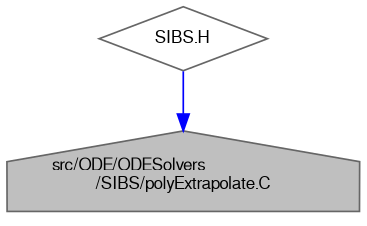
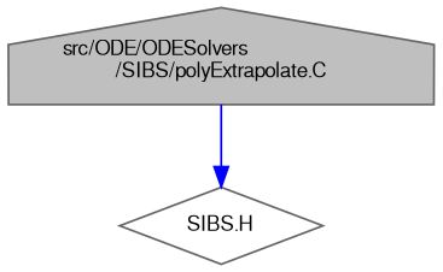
  digraph {
    node [color=gray40 fontname=FreeSans fontsize=10]
    n1 [fillcolor=grey75 fontcolor=black height=0.2 label="src/ODE/ODESolvers\l/SIBS/polyExtrapolate.C" shape=house style=filled width=0.4]
    n2 [height=0.2 label="SIBS.H" shape=diamond width=0.4]
-   n2 -> n1 [color=blue fontname=FreeSans fontsize=10 labelfontname=FreeSans labelfontsize=10 style=solid]
+   n1 -> n2 [color=blue fontname=FreeSans fontsize=10 labelfontname=FreeSans labelfontsize=10 style=solid]
  }
